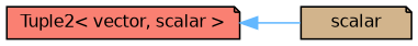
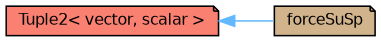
  digraph {
    rankdir=LR
    node [color=black fontname=Helvetica fontsize=10 shape=note style=filled]
    n1 [fillcolor=salmon height=0.2 label="Tuple2\< vector, scalar \>" width=0.4]
-   n2 [fillcolor=tan height=0.2 label=scalar width=0.4]
+   n2 [fillcolor=tan height=0.2 label=forceSuSp width=0.4]
    n1 -> n2 [color=steelblue1 dir=back fontname=Helvetica fontsize=10 labelfontname=Helvetica labelfontsize=10 style=solid]
  }
